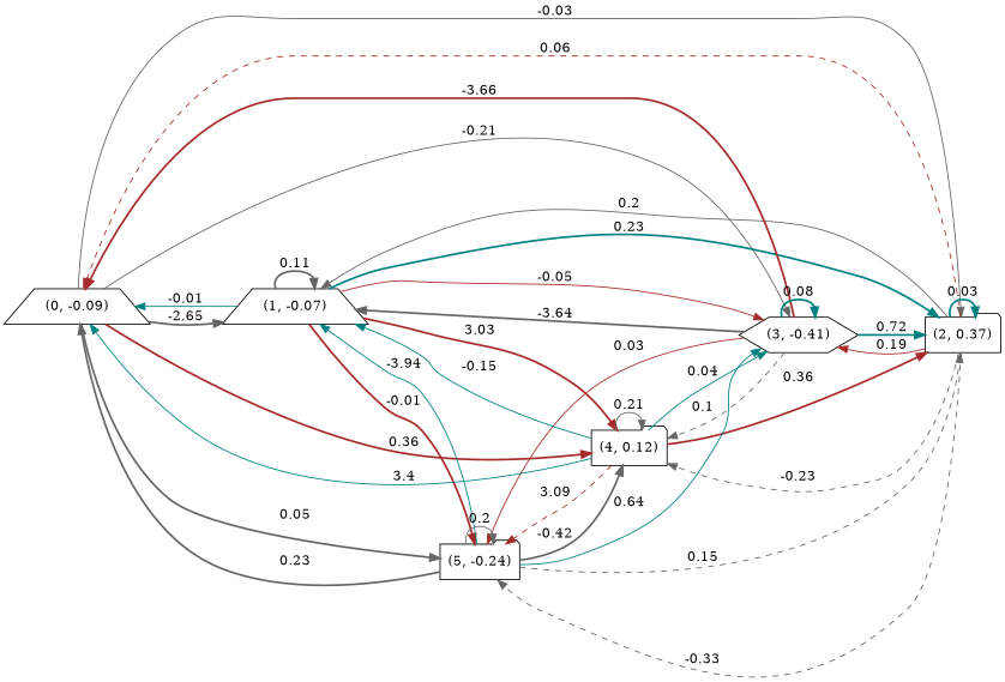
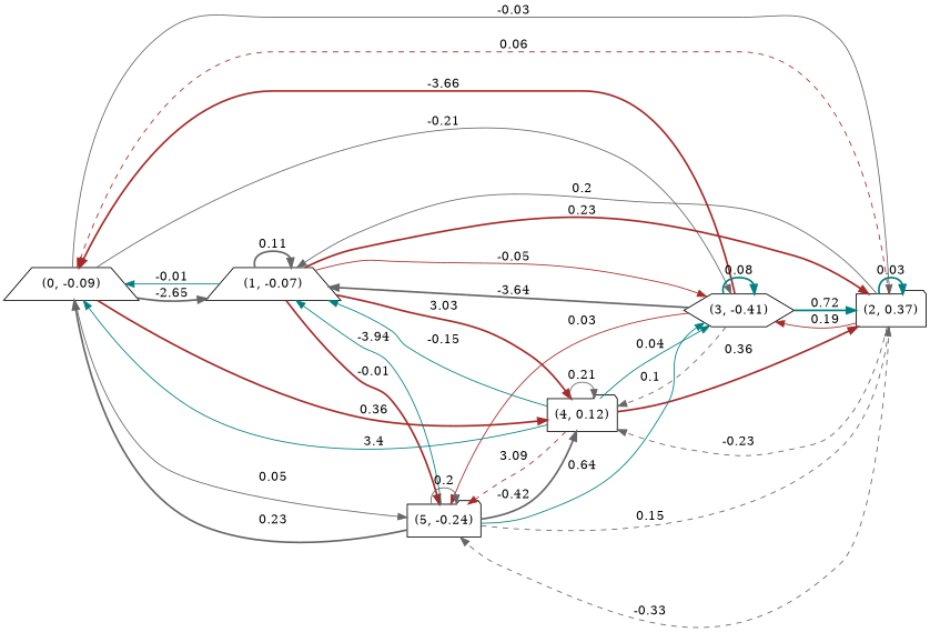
  digraph {
    rankdir=LR
    node [shape=folder]
    edge [color=gray40 style=bold]
    n1 [label="(0, -0.09)" shape=trapezium]
    n2 [label="(1, -0.07)" shape=trapezium]
    n3 [label="(2, 0.37)"]
    n4 [label="(3, -0.41)" shape=hexagon]
    n5 [label="(4, 0.12)"]
    n6 [label="(5, -0.24)"]
    n1 -> n2 [label=-2.65]
    n1 -> n3 [label=-0.03 style=solid]
    n1 -> n4 [label=-0.21 style=solid]
    n1 -> n5 [color=brown label=0.36]
-   n1 -> n6 [label=0.05]
+   n1 -> n6 [label=0.05 style=solid]
    n2 -> n1 [color=teal label=-0.01 style=solid]
    n2 -> n2 [label=0.11]
-   n2 -> n3 [color=teal label=0.23]
+   n2 -> n3 [color=brown label=0.23]
    n2 -> n4 [color=brown label=-0.05 style=solid]
    n2 -> n5 [color=brown label=3.03]
    n2 -> n6 [color=brown label=-0.01]
    n3 -> n1 [color=brown label=0.06 style=dashed]
    n3 -> n2 [label=0.2 style=solid]
    n3 -> n3 [color=teal label=0.03]
    n3 -> n4 [color=brown label=0.19 style=solid]
    n3 -> n5 [label=-0.23 style=dashed]
    n3 -> n6 [label=-0.33 style=dashed]
    n4 -> n1 [color=brown label=-3.66]
    n4 -> n2 [label=-3.64]
    n4 -> n3 [color=teal label=0.72]
    n4 -> n4 [color=teal label=0.08]
    n4 -> n5 [label=0.1 style=dashed]
    n4 -> n6 [color=brown label=0.03 style=solid]
    n5 -> n1 [color=teal label=3.4 style=solid]
    n5 -> n2 [color=teal label=-0.15 style=solid]
    n5 -> n3 [color=brown label=0.36]
    n5 -> n4 [color=teal label=0.04 style=solid]
    n5 -> n5 [label=0.21 style=solid]
    n5 -> n6 [color=brown label=3.09 style=dashed]
    n6 -> n1 [label=0.23]
    n6 -> n2 [color=teal label=-3.94 style=solid]
    n6 -> n3 [label=0.15 style=dashed]
    n6 -> n4 [color=teal label=0.64 style=solid]
    n6 -> n5 [label=-0.42]
    n6 -> n6 [label=0.2 style=solid]
  }
